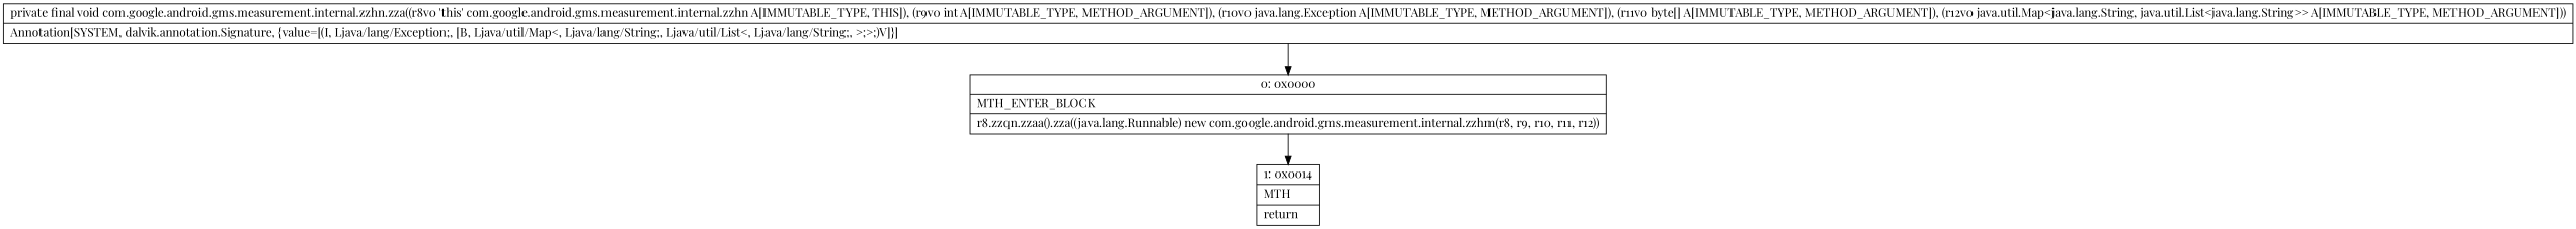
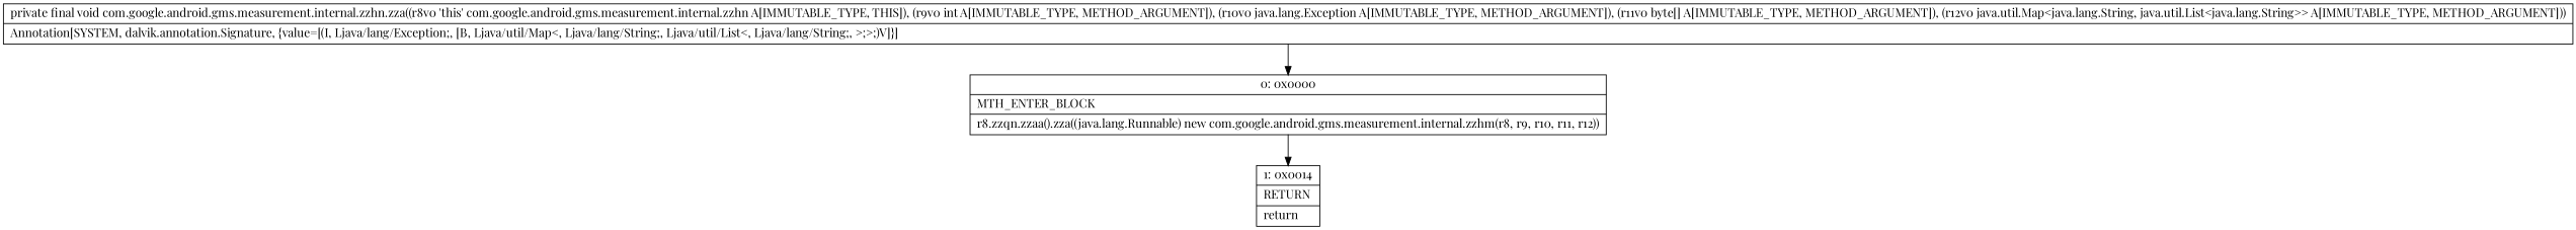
  digraph {
    fontname="Playfair Display"
    node [shape=record fontname="Playfair Display"]
    edge [fontname="Playfair Display"]
    n1 [label="{0\:\ 0x0000|MTH_ENTER_BLOCK\l|r8.zzqn.zzaa().zza((java.lang.Runnable) new com.google.android.gms.measurement.internal.zzhm(r8, r9, r10, r11, r12))\l}"]
-   n2 [label="{1\:\ 0x0014|MTH\l|return\l}"]
+   n2 [label="{1\:\ 0x0014|RETURN\l|return\l}"]
    n3 [label="{private final void com.google.android.gms.measurement.internal.zzhn.zza((r8v0 'this' com.google.android.gms.measurement.internal.zzhn A[IMMUTABLE_TYPE, THIS]), (r9v0 int A[IMMUTABLE_TYPE, METHOD_ARGUMENT]), (r10v0 java.lang.Exception A[IMMUTABLE_TYPE, METHOD_ARGUMENT]), (r11v0 byte[] A[IMMUTABLE_TYPE, METHOD_ARGUMENT]), (r12v0 java.util.Map\<java.lang.String, java.util.List\<java.lang.String\>\> A[IMMUTABLE_TYPE, METHOD_ARGUMENT]))  | Annotation[SYSTEM, dalvik.annotation.Signature, \{value=[(I, Ljava\/lang\/Exception;, [B, Ljava\/util\/Map\<, Ljava\/lang\/String;, Ljava\/util\/List\<, Ljava\/lang\/String;, \>;\>;)V]\}]\l}"]
    n1 -> n2
    n3 -> n1
  }
